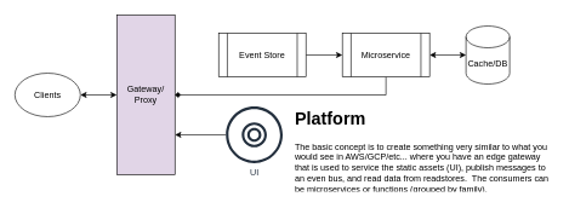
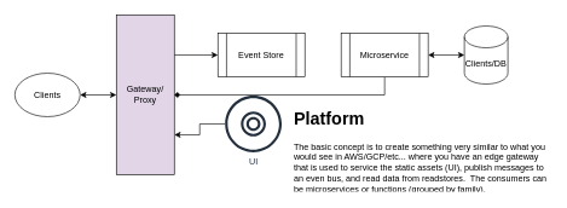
  <mxCell id="0" />
  <mxCell id="1" parent="0" />
+ <mxCell id="2" style="edgeStyle=orthogonalEdgeStyle;rounded=0;orthogonalLoop=1;jettySize=auto;html=1;entryX=0;entryY=0.5;entryDx=0;entryDy=0;exitX=1;exitY=0.25;exitDx=0;exitDy=0;" parent="1" source="3" target="9" edge="1"><mxGeometry relative="1" as="geometry" /></mxCell>
  <mxCell id="3" value="Gateway/&lt;br&gt;Proxy" style="rounded=0;whiteSpace=wrap;html=1;fillColor=#e1d5e7;" parent="1" vertex="1"><mxGeometry x="160" y="20" width="80" height="220" as="geometry" /></mxCell>
  <mxCell id="4" value="" style="edgeStyle=orthogonalEdgeStyle;rounded=0;orthogonalLoop=1;jettySize=auto;html=1;startArrow=classic;startFill=1;" parent="1" source="6" target="7" edge="1"><mxGeometry relative="1" as="geometry" /></mxCell>
  <mxCell id="5" style="edgeStyle=orthogonalEdgeStyle;rounded=0;orthogonalLoop=1;jettySize=auto;html=1;entryX=1;entryY=0.5;entryDx=0;entryDy=0;exitX=0.5;exitY=1;exitDx=0;exitDy=0;endArrow=diamond;" parent="1" source="6" target="3" edge="1"><mxGeometry relative="1" as="geometry" /></mxCell>
  <mxCell id="6" value="Microservice" style="shape=process;whiteSpace=wrap;html=1;backgroundOutline=1;" parent="1" vertex="1"><mxGeometry x="470" y="45" width="120" height="60" as="geometry" /></mxCell>
- <mxCell id="7" value="Cache/DB" style="shape=cylinder3;whiteSpace=wrap;html=1;boundedLbl=1;backgroundOutline=1;size=15;" parent="1" vertex="1"><mxGeometry x="640" y="35" width="60" height="80" as="geometry" /></mxCell>
- <mxCell id="8" value="" style="edgeStyle=orthogonalEdgeStyle;rounded=0;orthogonalLoop=1;jettySize=auto;html=1;" parent="1" source="9" target="6" edge="1"><mxGeometry relative="1" as="geometry" /></mxCell>
+ <mxCell id="7" value="Clients/DB" style="shape=cylinder3;whiteSpace=wrap;html=1;boundedLbl=1;backgroundOutline=1;size=15;" parent="1" vertex="1"><mxGeometry x="640" y="35" width="60" height="80" as="geometry" /></mxCell>
  <mxCell id="9" value="Event Store" style="shape=process;whiteSpace=wrap;html=1;backgroundOutline=1;" parent="1" vertex="1"><mxGeometry x="300" y="45" width="120" height="60" as="geometry" /></mxCell>
  <mxCell id="10" value="" style="edgeStyle=orthogonalEdgeStyle;rounded=0;orthogonalLoop=1;jettySize=auto;html=1;startArrow=classic;startFill=1;" parent="1" source="11" target="3" edge="1"><mxGeometry relative="1" as="geometry" /></mxCell>
  <mxCell id="11" value="Clients" style="ellipse;whiteSpace=wrap;html=1;" parent="1" vertex="1"><mxGeometry x="20" y="100" width="90" height="60" as="geometry" /></mxCell>
  <mxCell id="12" style="edgeStyle=orthogonalEdgeStyle;rounded=0;orthogonalLoop=1;jettySize=auto;html=1;entryX=1;entryY=0.75;entryDx=0;entryDy=0;" parent="1" source="13" target="3" edge="1"><mxGeometry relative="1" as="geometry" /></mxCell>
- <mxCell id="13" value="UI" style="sketch=0;outlineConnect=0;fontColor=#232F3E;gradientColor=none;fillColor=#232F3D;strokeColor=none;dashed=0;verticalLabelPosition=bottom;verticalAlign=top;align=center;html=1;fontSize=12;fontStyle=0;aspect=fixed;pointerEvents=1;shape=mxgraph.aws4.disk;" parent="1" vertex="1"><mxGeometry x="310" y="146" width="78" height="78" as="geometry" /></mxCell>
+ <mxCell id="13" value="UI" style="sketch=0;outlineConnect=0;fontColor=#232F3E;gradientColor=none;fillColor=#232F3D;strokeColor=none;dashed=0;verticalLabelPosition=bottom;verticalAlign=top;align=center;html=1;fontSize=12;fontStyle=0;aspect=fixed;pointerEvents=1;shape=mxgraph.aws4.disk;" parent="1" vertex="1"><mxGeometry x="310" y="131" width="78" height="78" as="geometry" /></mxCell>
  <mxCell id="14" value="&lt;h1&gt;Platform&lt;/h1&gt;&lt;p&gt;The basic concept is to create something very similar to what you would see in AWS/GCP/etc... where you have an edge gateway that is used to service the static assets (UI), publish messages to an even bus, and read data from readstores.&amp;nbsp; The consumers can be microservices or functions (grouped by family).&lt;/p&gt;" style="text;html=1;strokeColor=none;fillColor=none;spacing=5;spacingTop=-20;whiteSpace=wrap;overflow=hidden;rounded=0;" parent="1" vertex="1"><mxGeometry x="400" y="144" width="360" height="120" as="geometry" /></mxCell>
